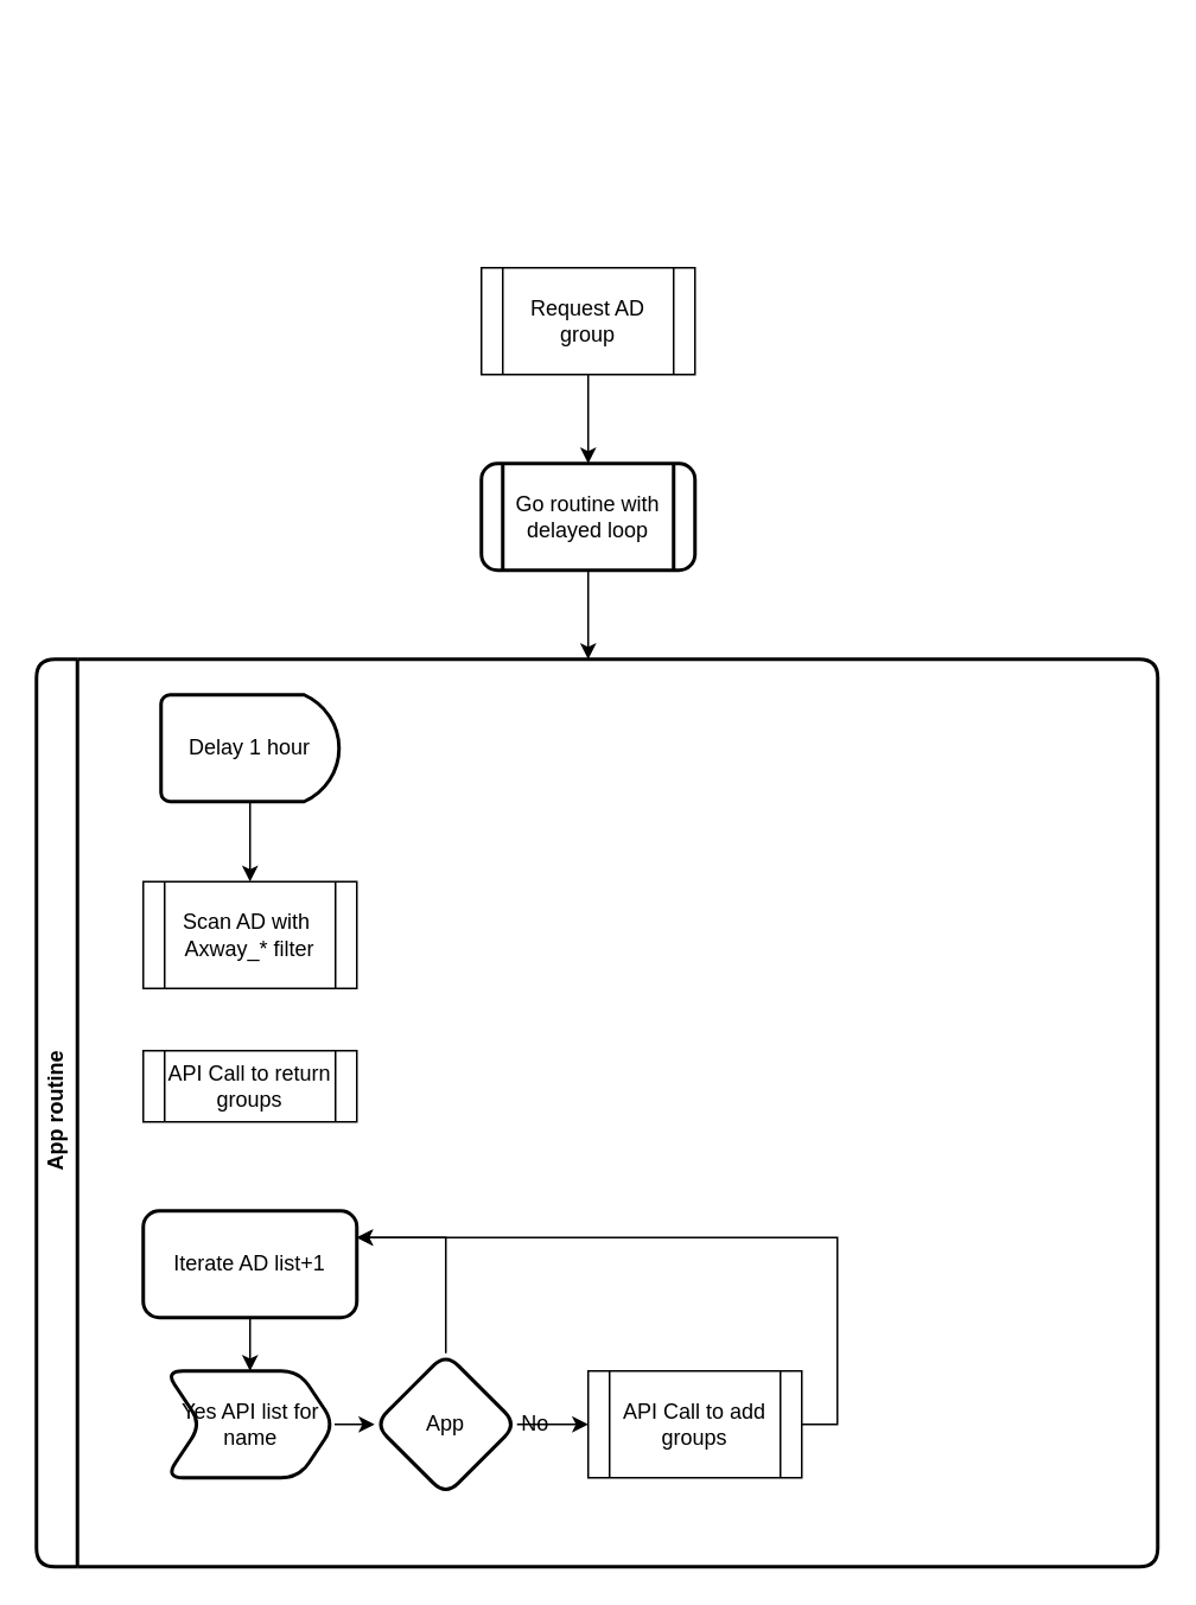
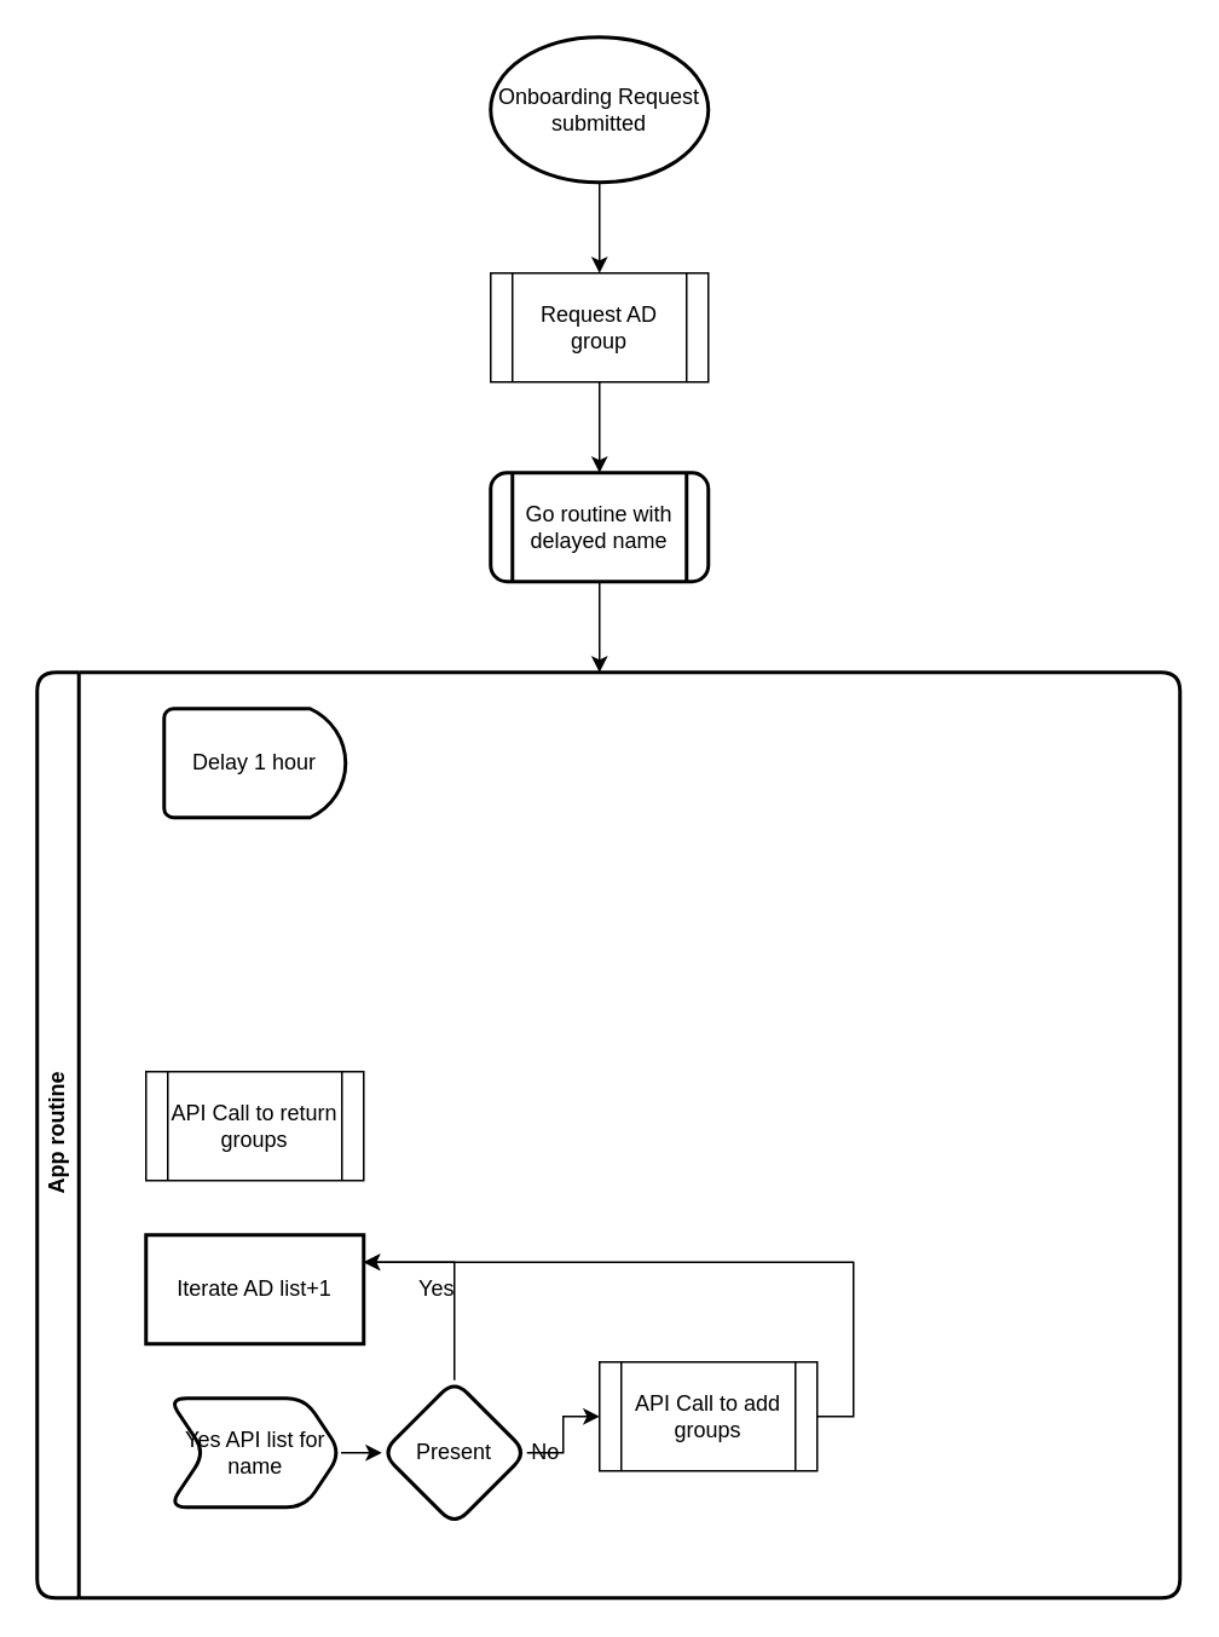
  <mxCell id="0" />
  <mxCell id="1" parent="0" />
  <mxCell id="2" value="" style="edgeStyle=orthogonalEdgeStyle;rounded=0;orthogonalLoop=1;jettySize=auto;html=1;" parent="1" source="3" edge="1"><mxGeometry relative="1" as="geometry"><mxPoint x="330" y="260" as="targetPoint" /></mxGeometry></mxCell>
  <mxCell id="3" value="Request AD group" style="shape=process;whiteSpace=wrap;html=1;backgroundOutline=1;" parent="1" vertex="1"><mxGeometry x="270" y="150" width="120" height="60" as="geometry" /></mxCell>
+ <mxCell id="4" value="" style="edgeStyle=orthogonalEdgeStyle;rounded=0;orthogonalLoop=1;jettySize=auto;html=1;" parent="1" source="5" target="3" edge="1"><mxGeometry relative="1" as="geometry" /></mxCell>
+ <mxCell id="5" value="Onboarding Request submitted" style="ellipse;whiteSpace=wrap;html=1;rounded=1;strokeWidth=2;" parent="1" vertex="1"><mxGeometry x="270" y="20" width="120" height="80" as="geometry" /></mxCell>
  <mxCell id="6" style="edgeStyle=orthogonalEdgeStyle;rounded=0;orthogonalLoop=1;jettySize=auto;html=1;exitX=0.5;exitY=1;exitDx=0;exitDy=0;" parent="1" source="7" edge="1"><mxGeometry relative="1" as="geometry"><mxPoint x="330" y="370" as="targetPoint" /></mxGeometry></mxCell>
- <mxCell id="7" value="Go routine with delayed loop" style="shape=process;whiteSpace=wrap;html=1;backgroundOutline=1;rounded=1;strokeWidth=2;" parent="1" vertex="1"><mxGeometry x="270" y="260" width="120" height="60" as="geometry" /></mxCell>
+ <mxCell id="7" value="Go routine with delayed name" style="shape=process;whiteSpace=wrap;html=1;backgroundOutline=1;rounded=1;strokeWidth=2;" parent="1" vertex="1"><mxGeometry x="270" y="260" width="120" height="60" as="geometry" /></mxCell>
  <mxCell id="8" value="App routine" style="swimlane;horizontal=0;rounded=1;strokeWidth=2;html=1;" parent="1" vertex="1"><mxGeometry x="20" y="370" width="630" height="510" as="geometry" /></mxCell>
- <mxCell id="9" value="" style="edgeStyle=orthogonalEdgeStyle;rounded=0;orthogonalLoop=1;jettySize=auto;html=1;" parent="8" source="10" target="11" edge="1"><mxGeometry relative="1" as="geometry" /></mxCell>
  <mxCell id="10" value="Delay 1 hour" style="strokeWidth=2;html=1;shape=mxgraph.flowchart.delay;whiteSpace=wrap;rounded=1;" parent="8" vertex="1"><mxGeometry x="70" y="20" width="100" height="60" as="geometry" /></mxCell>
- <mxCell id="11" value="Scan AD with&amp;nbsp;&lt;br&gt;Axway_* filter" style="shape=process;whiteSpace=wrap;html=1;backgroundOutline=1;" parent="8" vertex="1"><mxGeometry x="60" y="125" width="120" height="60" as="geometry" /></mxCell>
- <mxCell id="12" value="API Call to return groups" style="shape=process;whiteSpace=wrap;html=1;backgroundOutline=1;" parent="8" vertex="1"><mxGeometry x="60" y="220" width="120" height="40" as="geometry" /></mxCell>
+ <mxCell id="12" value="API Call to return groups" style="shape=process;whiteSpace=wrap;html=1;backgroundOutline=1;" parent="8" vertex="1"><mxGeometry x="60" y="220" width="120" height="60" as="geometry" /></mxCell>
  <mxCell id="13" value="Yes API list for name" style="shape=step;perimeter=stepPerimeter;whiteSpace=wrap;html=1;fixedSize=1;rounded=1;strokeWidth=2;" parent="8" vertex="1"><mxGeometry x="72.5" y="400" width="95" height="60" as="geometry" /></mxCell>
- <mxCell id="14" style="edgeStyle=orthogonalEdgeStyle;rounded=0;orthogonalLoop=1;jettySize=auto;html=1;exitX=0.5;exitY=1;exitDx=0;exitDy=0;entryX=0.5;entryY=0;entryDx=0;entryDy=0;" parent="8" source="15" target="13" edge="1"><mxGeometry relative="1" as="geometry" /></mxCell>
- <mxCell id="15" value="Iterate AD list+1" style="rounded=1;whiteSpace=wrap;html=1;strokeWidth=2;" parent="8" vertex="1"><mxGeometry x="60" y="310" width="120" height="60" as="geometry" /></mxCell>
+ <mxCell id="15" value="Iterate AD list+1" style="whiteSpace=wrap;html=1;strokeWidth=2;rounded=0;" parent="8" vertex="1"><mxGeometry x="60" y="310" width="120" height="60" as="geometry" /></mxCell>
  <mxCell id="16" style="edgeStyle=orthogonalEdgeStyle;rounded=0;orthogonalLoop=1;jettySize=auto;html=1;exitX=0.5;exitY=0;exitDx=0;exitDy=0;entryX=1;entryY=0.25;entryDx=0;entryDy=0;" parent="8" source="18" target="15" edge="1"><mxGeometry relative="1" as="geometry" /></mxCell>
  <mxCell id="17" value="" style="edgeStyle=orthogonalEdgeStyle;rounded=0;orthogonalLoop=1;jettySize=auto;html=1;" parent="8" source="18" target="20" edge="1"><mxGeometry relative="1" as="geometry" /></mxCell>
- <mxCell id="18" value="App" style="rhombus;whiteSpace=wrap;html=1;rounded=1;strokeWidth=2;" parent="8" vertex="1"><mxGeometry x="190" y="390" width="80" height="80" as="geometry" /></mxCell>
+ <mxCell id="18" value="Present" style="rhombus;whiteSpace=wrap;html=1;rounded=1;strokeWidth=2;" parent="8" vertex="1"><mxGeometry x="190" y="390" width="80" height="80" as="geometry" /></mxCell>
  <mxCell id="19" style="edgeStyle=orthogonalEdgeStyle;rounded=0;orthogonalLoop=1;jettySize=auto;html=1;exitX=1;exitY=0.5;exitDx=0;exitDy=0;entryX=1;entryY=0.25;entryDx=0;entryDy=0;" parent="8" source="20" target="15" edge="1"><mxGeometry relative="1" as="geometry" /></mxCell>
- <mxCell id="20" value="API Call to add groups" style="shape=process;whiteSpace=wrap;html=1;backgroundOutline=1;" parent="8" vertex="1"><mxGeometry x="310" y="400" width="120" height="60" as="geometry" /></mxCell>
+ <mxCell id="20" value="API Call to add groups" style="shape=process;whiteSpace=wrap;html=1;backgroundOutline=1;" parent="8" vertex="1"><mxGeometry x="310" y="380" width="120" height="60" as="geometry" /></mxCell>
+ <mxCell id="21" value="Yes" style="text;html=1;align=center;verticalAlign=middle;resizable=0;points=[];autosize=1;strokeColor=none;fillColor=none;" parent="8" vertex="1"><mxGeometry x="200" y="330" width="40" height="20" as="geometry" /></mxCell>
  <mxCell id="22" value="" style="edgeStyle=orthogonalEdgeStyle;rounded=0;orthogonalLoop=1;jettySize=auto;html=1;" parent="1" source="13" edge="1"><mxGeometry relative="1" as="geometry"><mxPoint x="210" y="800" as="targetPoint" /></mxGeometry></mxCell>
  <mxCell id="23" value="No" style="text;html=1;align=center;verticalAlign=middle;resizable=0;points=[];autosize=1;strokeColor=none;fillColor=none;" parent="1" vertex="1"><mxGeometry x="285" y="790" width="30" height="20" as="geometry" /></mxCell>
